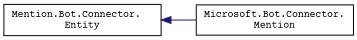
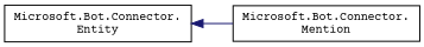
  digraph {
    rankdir=LR
    fontname="Courier Prime"
    node [color=black fillcolor=white fontname="Courier Prime" fontsize=10 shape=record style=filled]
-   n1 [height=0.2 label="Mention.Bot.Connector.\lEntity" width=0.4]
+   n1 [height=0.2 label="Microsoft.Bot.Connector.\lEntity" width=0.4]
    n2 [height=0.2 label="Microsoft.Bot.Connector.\lMention" width=0.4]
    n1 -> n2 [color=midnightblue dir=back fontname="Courier Prime" fontsize=10 labelfontname=Helvetica labelfontsize=10 style=solid]
  }
